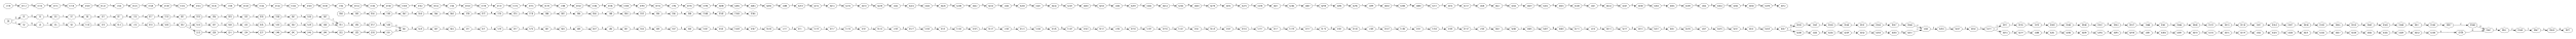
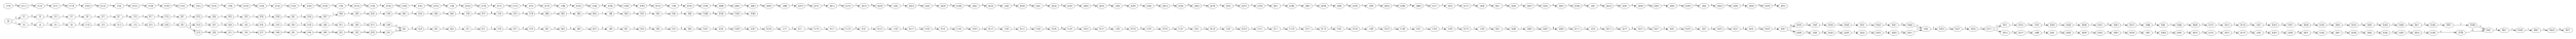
  strict digraph {
    fontname="Roboto Mono"
    rankdir=LR
    node [fontname="Roboto Mono"]
    edge [fontname="Roboto Mono"]
    S0
    S1
    S2
    S3
    S4
    S5
    S6
    S7
    S8
    S9
    S10
    S11
    S12
    S13
    S14
    S15
    S16
    S17
    S18
    S19
    S20
    S21
    S22
    S23
    S24
    S25
    S26
    S27
    S28
    S29
    S30
    S31
    S32
    S33
    S34
    S35
    S36
    S37
    S38
    S39
    S40
    S41
    S42
    S43
    S44
    S45
    S46
    S47
    S48
    S49
    S50
    S51
    S52
    S53
    S54
    S55
    S56
    S57
    S58
    S59
    S60
    S61
    S62
    S63
    S64
    S65
    S66
    S67
    S68
    S69
    S70
    S71
    S72
    S73
    S74
    S75
    S76
    S77
    S78
    S79
    S80
    S81
    S82
    S83
    S84
    S85
    S86
    S87
    S88
    S89
    S90
    S91
    S92
    S93
    S94
    S95
    S96
    S97
    S98
    S99
    S100
    S101
    S102
    S103
    S104
    S105
    S106
    S107
    S109
    S111
    S110
    S112
    S113
    S114
    S115
    S116
    S117
    S118
    S119
    S120
    S121
    S122
    S123
    S124
    S125
    S126
    S127
    S128
    S129
    S130
    S131
    S132
    S133
    S134
    S135
    S136
    S137
    S138
    S139
    S140
    S141
    S142
    S143
    S144
    S145
    S146
    S147
    S148
    S149
    S150
    S151
    S152
    S153
    S154
    S155
    S156
    S157
    S158
    S159
    S160
    S161
    S162
    S163
    S164
    S165
    S166
    S167
    S168
    S169
    S170
    S171
    S172
    S173
    S174
    S175
    S176
    S177
    S178
    S179
    S180
    S181
    S182
    S183
    S184
    S185
    S186
    S187
    S188
    S189
    S190
    S191
    S192
    S193
    S194
    S195
    S196
    S197
    S198
    S199
    S200
    S201
    S202
    S203
    S204
    S205
    S206
    S207
    S208
    S209
    S210
    S211
    S212
    S213
    S214
    S215
    S216
    S217
    S218
    S219
    S220
    S221
    S222
    S223
    S224
    S225
    S226
    S227
    S228
    S229
    S230
    S231
    S232
    S233
    S234
    S235
    S236
    S237
    S238
    S239
    S240
    S241
    S242
    S243
    S244
    S245
    S246
    S247
    S248
    S249
    S250
    S251
    S252
    S253
    S254
    S255
    S256
    S257
    S258
    S259
    S260
    S261
    S262
    S263
    S264
    S265
    S266
    S267
    S268
    S269
    S270
    S271
    S272
    S273
    S274
    S275
    S276
    S277
    S278
    S279
    S280
    S281
    S282
    S283
    S284
    S285
    S286
    S287
    S288
    S289
    S290
    S291
    S292
    S293
    S294
    S295
    S296
    S297
    S298
    S299
    S300
    S301
    S302
    S303
    S304
    S305
    S306
    S307
    S308
    S309
    S310
    S311
    S312
    S313
    S314
    S315
    S316
    S317
    S318
    S319
    S320
    S321
    S322
    S323
    S324
    S325
    S326
    S327
    S328
    S329
    S330
    S331
    S332
    S333
    S334
    S335
    S336
    S337
    S338
    S339
    S340
    S341
    S342
    S343
    S344
    S345
    S346
    S347
    S348
    S349
    S350
    S351
    S352
    S353
    S354
    S355
    S356
    S357
    S358
    S359
    S360
    S361
    S362
    S363
    S364
    S365
    S366
    S367
    S368
    S369
    S370
    S371
    S372
    S0 -> S1 [label=A]
    S0 -> S2 [label=L]
    S1 -> S3 [label=Q]
    S2 -> S4 [label=N]
    S3 -> S5 [label=S]
    S4 -> S6 [label=F]
    S5 -> S7 [label=L]
    S6 -> S8 [label=Q]
    S7 -> S9 [label=D]
    S8 -> S10 [label=S]
    S9 -> S11 [label=L]
    S10 -> S12 [label=L]
    S11 -> S13 [label=L]
    S12 -> S14 [label=L]
    S13 -> S15 [label=W]
    S14 -> S16 [label=L]
    S15 -> S17 [label=A]
    S16 -> S18 [label=P]
    S17 -> S19 [label=N]
    S18 -> S20 [label=E]
    S19 -> S21 [label=E]
    S20 -> S22 [label=F]
    S21 -> S23 [label=C]
    S22 -> S24 [label=H]
    S22 -> S25 [label=R]
    S23 -> S26 [label=V]
    S24 -> S27 [label=K]
    S25 -> S28 [label=K]
    S26 -> S29 [label=L]
    S27 -> S30 [label=E]
    S28 -> S31 [label=E]
    S29 -> S32 [label=D]
    S30 -> S33 [label=A]
    S31 -> S34 [label=A]
    S32 -> S35 [label=F]
    S33 -> S36 [label=L]
    S34 -> S37 [label=L]
    S35 -> S38 [label=E]
    S36 -> S39 [label=A]
    S37 -> S40 [label=P]
    S38 -> S41 [label=S]
    S39 -> S42 [label=V]
    S40 -> S43 [label=V]
    S41 -> S44 [label=V]
    S42 -> S45 [label=V]
    S43 -> S46 [label=V]
    S44 -> S47 [label=L]
    S45 -> S48 [label=L]
    S46 -> S49 [label=L]
-   S47 -> S51 [label=T]
+   S47 -> S50 [label=T]
    S48 -> S51 [label=Q]
    S49 -> S52 [label=Q]
    S50 -> S53 [label=L]
    S51 -> S54 [label=H]
    S52 -> S55 [label=H]
    S53 -> S56 [label=G]
    S54 -> S57 [label=G]
    S55 -> S58 [label=G]
    S56 -> S59 [label=T]
    S57 -> S60 [label=E]
    S58 -> S61 [label=E]
    S59 -> S62 [label=K]
    S60 -> S63 [label=G]
    S61 -> S63 [label=G]
    S62 -> S64 [label=E]
    S63 -> S65 [label=R]
    S64 -> S66 [label=T]
    S65 -> S67 [label=V]
    S66 -> S68 [label=D]
    S67 -> S69 [label=E]
    S68 -> S70 [label=F]
    S69 -> S71 [label=T]
    S70 -> S72 [label=E]
    S71 -> S73 [label=V]
    S72 -> S74 [label=W]
    S73 -> S75 [label=F]
    S74 -> S76 [label=G]
    S75 -> S77 [label=T]
    S76 -> S78 [label=H]
    S77 -> S79 [label=R]
    S78 -> S80 [label=D]
    S79 -> S81 [label=R]
    S80 -> S82 [label=C]
    S81 -> S83 [label=G]
    S82 -> S84 [label=A]
    S83 -> S85 [label=E]
    S84 -> S86 [label=I]
    S85 -> S87 [label=Y]
    S86 -> S88 [label=L]
    S87 -> S89 [label=D]
    S88 -> S90 [label=R]
    S89 -> S91 [label=F]
    S90 -> S92 [label=G]
    S91 -> S93 [label=E]
    S92 -> S94 [label=S]
    S93 -> S95 [label=W]
    S94 -> S96 [label=F]
    S95 -> S97 [label=G]
    S96 -> S98 [label=S]
    S97 -> S99 [label=E]
    S98 -> S100 [label=V]
    S99 -> S101 [label=K]
    S100 -> S102 [label=N]
    S101 -> S103 [label=C]
    S102 -> S104 [label=P]
    S103 -> S105 [label=A]
    S104 -> S106 [label=V]
    S105 -> S107 [label=S]
    S107 -> S109 [label=L]
    S109 -> S111 [label=P]
    S111 -> S113 [label=V]
    S110 -> S112 [label=G]
    S112 -> S114 [label=Q]
    S113 -> S115 [label=G]
    S114 -> S116 [label=G]
    S115 -> S117 [label=T]
    S116 -> S118 [label=W]
    S117 -> S119 [label=L]
    S118 -> S120 [label=P]
    S119 -> S121 [label=N]
    S120 -> S122 [label=A]
    S121 -> S123 [label=L]
    S122 -> S124 [label=L]
    S123 -> S125 [label=T]
    S124 -> S126 [label=G]
    S125 -> S127 [label=E]
    S126 -> S128 [label=C]
    S127 -> S129 [label=T]
    S128 -> S130 [label=P]
    S129 -> S131 [label=D]
    S130 -> S132 [label=A]
    S131 -> S133 [label=C]
    S132 -> S134 [label=N]
    S133 -> S135 [label=G]
    S134 -> S136 [label=S]
    S135 -> S137 [label=L]
    S136 -> S138 [label=D]
    S137 -> S139 [label=T]
    S138 -> S140 [label=S]
    S139 -> S141 [label=T]
    S140 -> S142 [label=W]
    S141 -> S143 [label=T]
    S142 -> S144 [label=T]
    S143 -> S145 [label=A]
    S144 -> S146 [label=T]
    S145 -> S147 [label=W]
    S146 -> S148 [label=T]
    S147 -> S149 [label=D]
    S148 -> S150 [label=N]
    S149 -> S151 [label=V]
    S150 -> S152 [label=V]
    S151 -> S153 [label=D]
    S152 -> S154 [label=R]
    S153 -> S155 [label=F]
    S154 -> S156 [label=M]
    S155 -> S157 [label=R]
    S156 -> S158 [label=C]
    S157 -> S159 [label=T]
    S158 -> S160 [label=Q]
    S159 -> S161 [label=C]
    S160 -> S162 [label=L]
    S161 -> S163 [label=K]
    S162 -> S164 [label=N]
    S163 -> S165 [label=S]
    S164 -> S166 [label=W]
    S165 -> S167 [label=P]
    S166 -> S168 [label=Q]
    S167 -> S169 [label=Q]
    S168 -> S170 [label=D]
    S169 -> S171 [label=L]
    S170 -> S172 [label=E]
    S171 -> S173 [label=R]
    S172 -> S174 [label=L]
    S173 -> S175 [label=G]
    S174 -> S176 [label=S]
    S175 -> S177 [label=S]
    S176 -> S178 [label=G]
    S177 -> S179 [label=T]
    S178 -> S180 [label=S]
    S179 -> S181 [label=N]
    S180 -> S182 [label=A]
    S181 -> S183 [label=S]
    S182 -> S184 [label=R]
    S183 -> S185 [label=L]
    S184 -> S186 [label=S]
    S185 -> S187 [label=P]
    S186 -> S188 [label=R]
    S187 -> S189 [label=V]
    S188 -> S190 [label=N]
    S189 -> S191 [label=T]
    S190 -> S192 [label=R]
    S191 -> S193 [label=L]
    S192 -> S194 [label=H]
    S193 -> S195 [label=S]
    S194 -> S196 [label=A]
    S195 -> S197 [label=R]
    S196 -> S198 [label=A]
    S197 -> S199 [label=T]
    S198 -> S200 [label=E]
    S199 -> S201 [label=H]
    S200 -> S202 [label=L]
    S201 -> S203 [label=E]
    S202 -> S204 [label=S]
    S203 -> S205 [label=L]
    S204 -> S206 [label=A]
    S205 -> S207 [label=S]
    S206 -> S208 [label=G]
    S207 -> S209 [label=W]
    S208 -> S210 [label=C]
    S209 -> S211 [label=G]
    S210 -> S212 [label=R]
    S211 -> S213 [label=C]
    S212 -> S214 [label=S]
    S213 -> S215 [label=A]
    S214 -> S216 [label=S]
    S215 -> S217 [label=R]
    S216 -> S218 [label=T]
    S217 -> S219 [label=R]
    S218 -> S220 [label=R]
    S219 -> S221 [label=M]
    S220 -> S222 [label=R]
    S221 -> S223 [label=D]
    S222 -> S224 [label=T]
    S223 -> S225 [label=V]
    S224 -> S226 [label=E]
    S225 -> S227 [label=V]
    S226 -> S228 [label=T]
    S227 -> S229 [label=A]
    S228 -> S230 [label=P]
    S229 -> S231 [label=S]
    S230 -> S232 [label=L]
    S231 -> S233 [label=D]
    S232 -> S234 [label=R]
    S233 -> S235 [label=R]
    S234 -> S236 [label=C]
    S235 -> S237 [label=C]
    S236 -> S238 [label=R]
    S237 -> S239 [label=W]
    S237 -> S240 [label=L]
    S238 -> S241 [label=H]
    S239 -> S242 [label=H]
    S240 -> S243 [label=H]
    S241 -> S244 [label=E]
    S242 -> S245 [label=D]
    S243 -> S246 [label=D]
    S244 -> S247 [label=P]
    S245 -> S248 [label=P]
    S246 -> S249 [label=P]
    S247 -> S250 [label=V]
    S248 -> S251 [label=T]
    S249 -> S252 [label=T]
    S250 -> S253 [label=Q]
    S251 -> S254 [label=Y]
    S252 -> S255 [label=Y]
    S253 -> S256 [label=G]
    S254 -> S257 [label=G]
    S255 -> S258 [label=G]
    S256 -> S259 [label=L]
    S257 -> S260 [label=Q]
    S258 -> S261 [label=Q]
    S259 -> S262 [label=F]
    S260 -> S263 [label=F]
    S261 -> S263 [label=F]
    S262 -> S264 [label=V]
    S263 -> S265 [label=V]
    S264 -> S266 [label=I]
    S265 -> S267 [label=I]
    S266 -> S268 [label=N]
    S267 -> S269 [label=G]
    S268 -> S270 [label=L]
    S269 -> S271 [label=A]
    S270 -> S272 [label=Y]
    S271 -> S273 [label=L]
    S271 -> S274 [label=F]
    S272 -> S275 [label=Q]
    S273 -> S276 [label=F]
    S274 -> S277 [label=F]
    S275 -> S278 [label=F]
    S276 -> S279 [label=G]
    S277 -> S280 [label=G]
    S278 -> S281 [label=A]
    S279 -> S282 [label=A]
    S280 -> S283 [label=A]
    S281 -> S284 [label=F]
    S282 -> S285 [label=F]
    S283 -> S286 [label=S]
    S284 -> S287 [label=L]
    S285 -> S288 [label=T]
    S286 -> S289 [label=T]
    S287 -> S290 [label=T]
    S288 -> S291 [label=L]
    S289 -> S292 [label=L]
    S290 -> S293 [label=C]
    S291 -> S294 [label=Q]
    S292 -> S295 [label=P]
    S293 -> S296 [label=P]
    S294 -> S297 [label=L]
    S295 -> S298 [label=L]
    S296 -> S299 [label=L]
    S297 -> S300 [label=V]
    S298 -> S301 [label=V]
    S299 -> S302 [label=C]
    S300 -> S303 [label=G]
    S301 -> S304 [label=S]
    S302 -> S305 [label=L]
    S303 -> S306 [label=L]
    S304 -> S307 [label=L]
    S305 -> S308 [label=M]
    S306 -> S309 [label=L]
    S307 -> S310 [label=L]
    S308 -> S311 [label=A]
    S309 -> S312 [label=A]
    S310 -> S313 [label=A]
    S311 -> S314 [label=F]
    S312 -> S315 [label=F]
    S313 -> S316 [label=F]
    S314 -> S317 [label=V]
    S315 -> S318 [label=I]
    S316 -> S319 [label=I]
    S317 -> S320 [label=R]
    S318 -> S321 [label=R]
    S319 -> S322 [label=R]
    S320 -> S323 [label=H]
    S321 -> S324 [label=K]
    S322 -> S325 [label=K]
    S323 -> S326 [label=Q]
    S324 -> S327 [label=Q]
    S325 -> S328 [label=C]
    S326 -> S329 [label=F]
    S327 -> S330 [label=C]
    S328 -> S331 [label=R]
    S329 -> S332 [label=P]
    S330 -> S333 [label=R]
    S331 -> S334 [label=G]
    S332 -> S335 [label=G]
    S333 -> S336 [label=G]
    S334 -> S337 [label=F]
    S335 -> S338 [label=F]
    S336 -> S339 [label=L]
    S337 -> S340 [label=A]
    S338 -> S341 [label=E]
    S339 -> S342 [label=A]
    S340 -> S343 [label=G]
    S341 -> S344 [label=G]
    S342 -> S345 [label=G]
    S343 -> S346 [label=A]
    S344 -> S347 [label=I]
    S345 -> S348 [label=A]
    S346 -> S349 [label=E]
    S347 -> S350 [label=G]
    S348 -> S351 [label=E]
    S349 -> S352 [label=E]
    S350 -> S353 [label=Q]
    S351 -> S354 [label=E]
    S352 -> S355 [label=L]
    S353 -> S356 [label=L]
    S354 -> S357 [label=L]
    S355 -> S358 [label=V]
    S356 -> S359 [label=L]
    S357 -> S360 [label=V]
    S358 -> S361 [label=D]
    S359 -> S362 [label=S]
    S360 -> S361 [label=D]
    S361 -> S363 [label=D]
    S362 -> S364 [label=D]
    S363 -> S365 [label=F]
    S364 -> S366 [label=F]
    S365 -> S367 [label=T]
    S366 -> S368 [label=D]
    S367 -> S369 [label=A]
    S368 -> S370 [label=A]
    S369 -> S371 [label=M]
    S370 -> S372 [label=M]
  }
